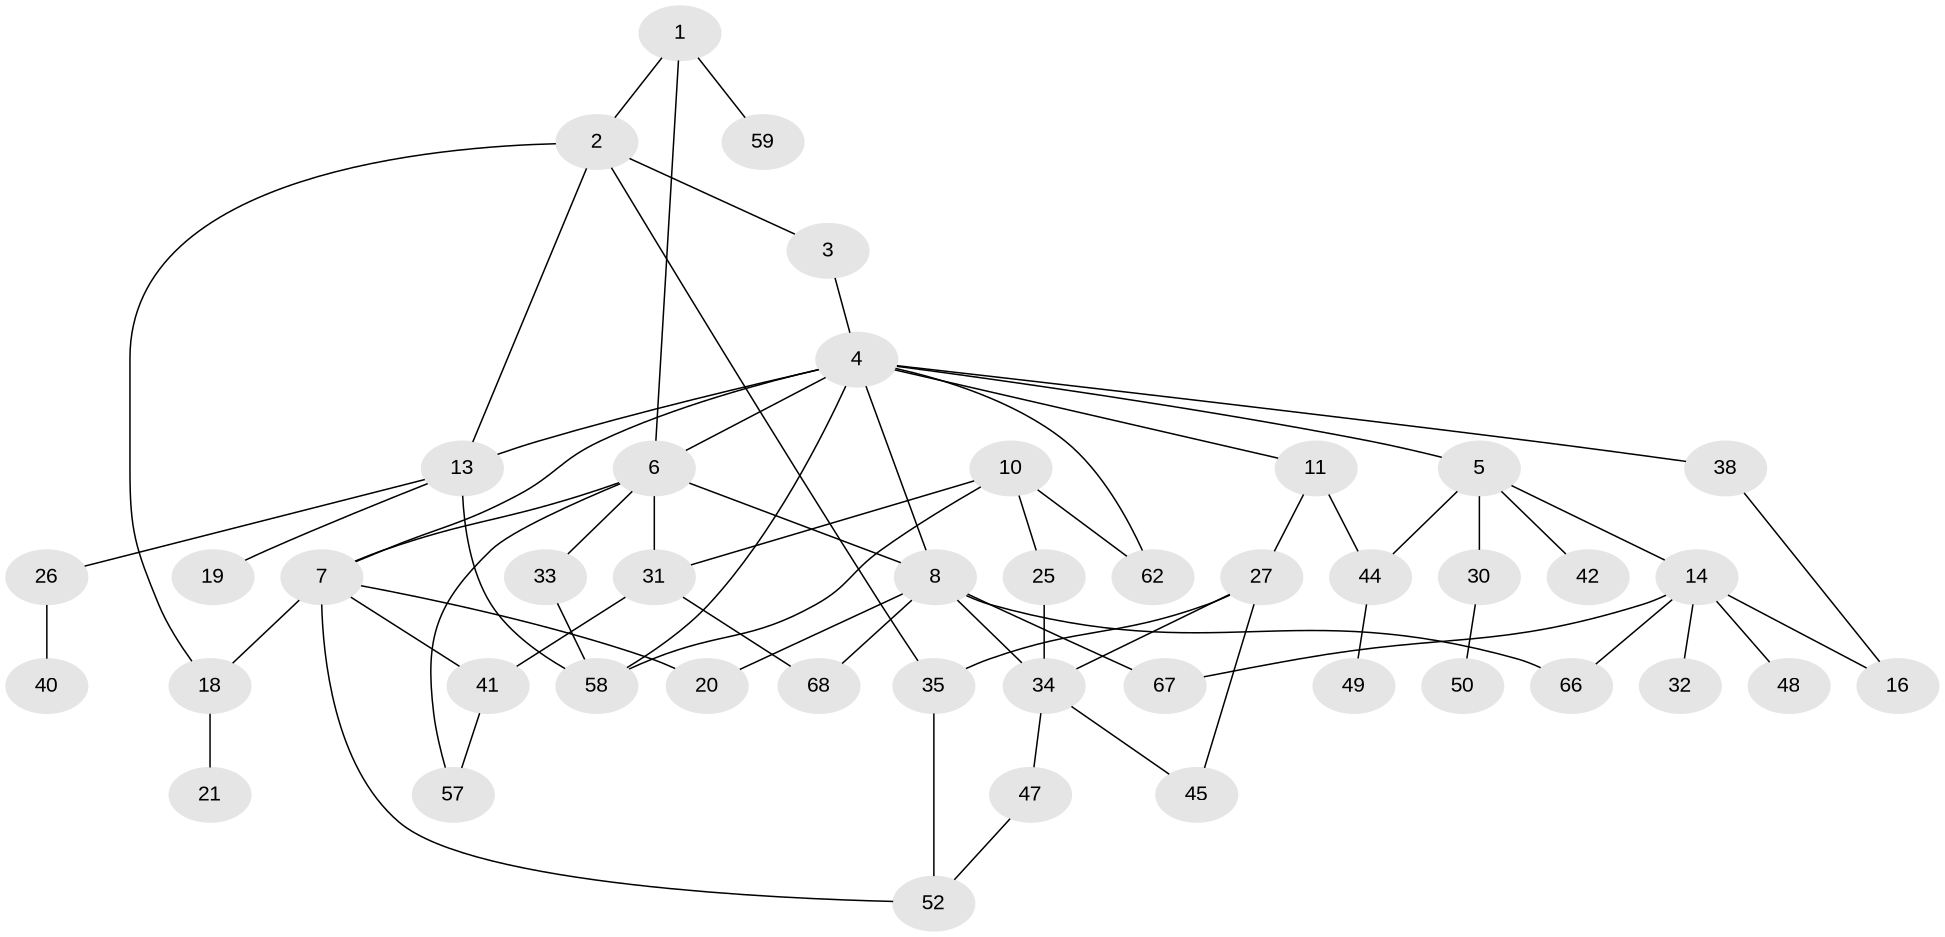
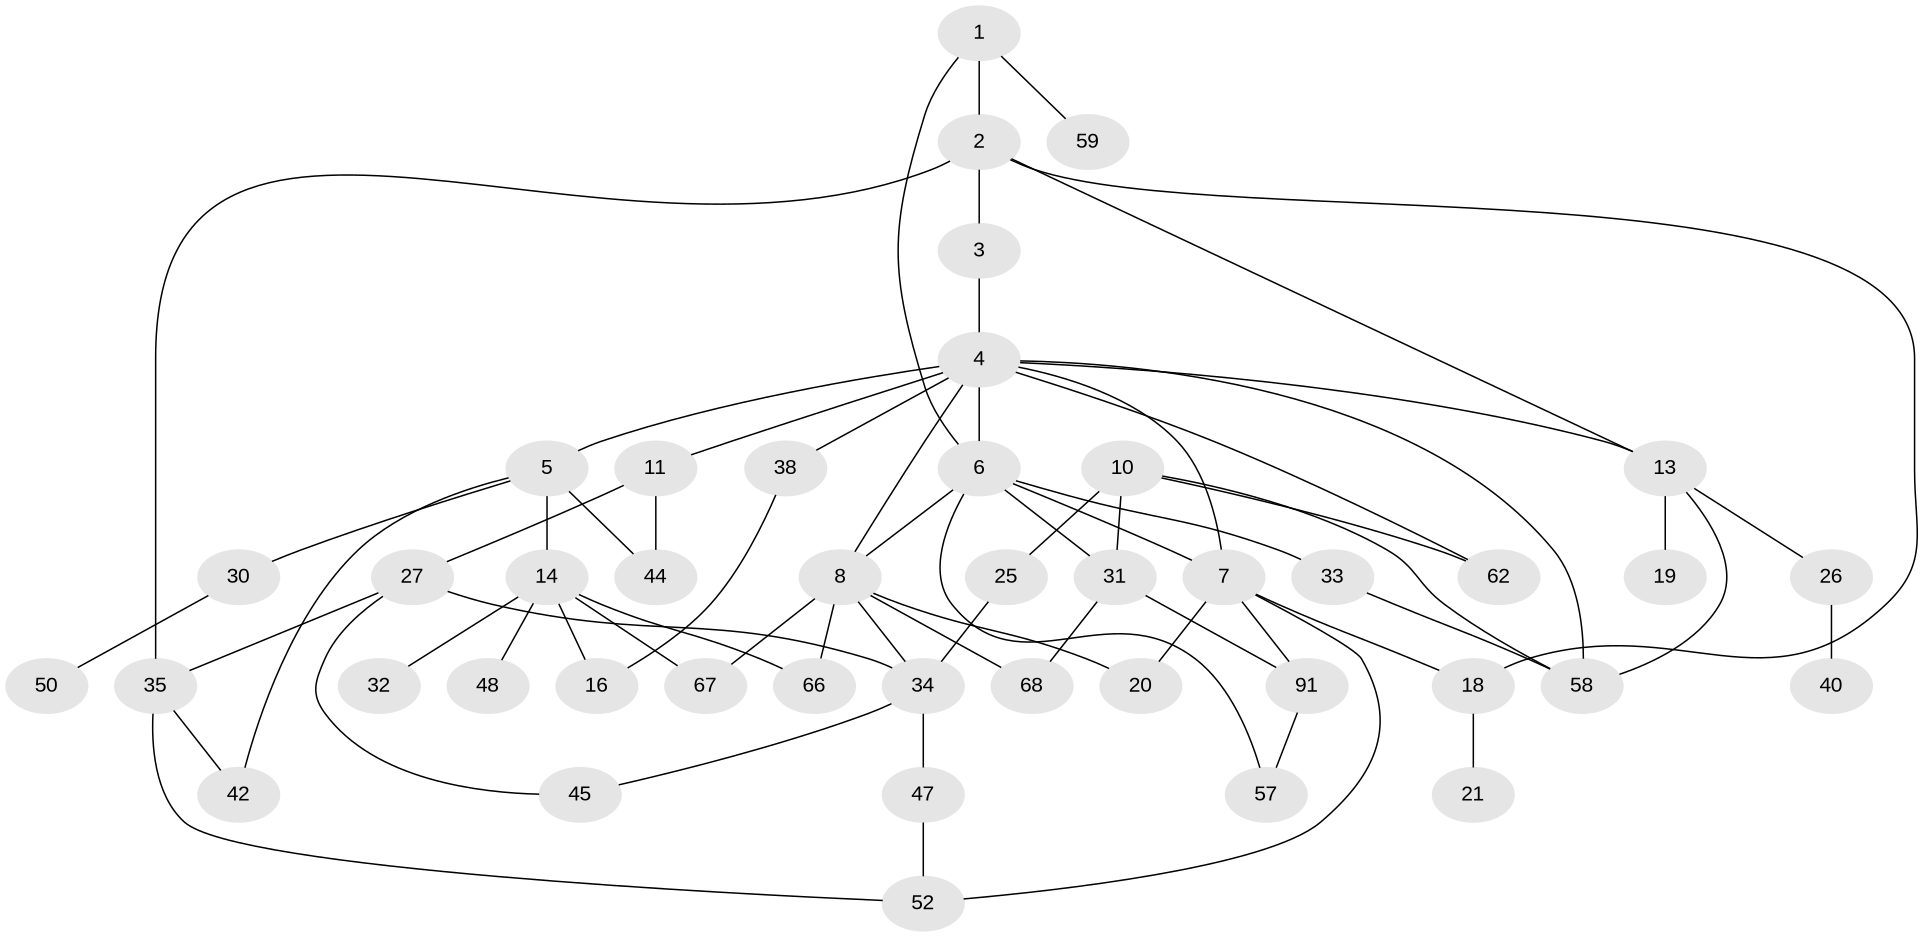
  graph {
    fontname="Liberation Sans"
    node [color=gray90 fontname="Liberation Sans" style=filled]
    edge [fontname="Liberation Sans"]
    1 [super="+24"]
    2 [super="+7"]
    6 [super="+54"]
    59
    3 [super="+29"]
    13 [super="+17"]
    18
    35 [super="+56"]
    n9 [label=7]
    8 [super="+22"]
    31 [super="+36"]
    33 [super="+37"]
    57 [super="+63"]
    4 [super="+65"]
    58 [super="+61"]
    19
    26 [super="+53"]
    21
    42
    52 [super="+64"]
    5 [super="+23"]
    11 [super="+68"]
    38
    62
    14 [super="+28"]
    30
    44 [super="+51"]
    20 [super="+55"]
-   41
+   41 [label=91]
    10 [super="+12"]
    25
    27
    16 [super="+39"]
    66
    67
    32
    48
    50
-   49
    34 [super="+43"]
    n41 [label=68]
    45 [super="+46"]
    47
    40
    1 -- 2
    1 -- 6
    1 -- 59
    2 -- 3
    2 -- 13
    2 -- 18
    2 -- 35
    6 -- n9
    6 -- 8
    6 -- 31
    6 -- 33
    6 -- 57
    3 -- 4
    13 -- 58
    13 -- 19
    13 -- 26
    18 -- 21
+   35 -- 42
    35 -- 52
    n9 -- 18
    n9 -- 52
    n9 -- 20
    n9 -- 41
    8 -- 20
    8 -- 66
    8 -- 67
    8 -- 34
    8 -- n41
    31 -- 41
    31 -- n41
    33 -- 58
    4 -- 6
    4 -- 13
    4 -- n9
    4 -- 8
    4 -- 58
    4 -- 5
    4 -- 11
    4 -- 38
    4 -- 62
    26 -- 40
    5 -- 42
    5 -- 14
    5 -- 30
    5 -- 44
    11 -- 44 [weight=2]
    11 -- 27
    38 -- 16
    14 -- 16
    14 -- 66
    14 -- 67
    14 -- 32
    14 -- 48
    30 -- 50
-   44 -- 49
    41 -- 57
    10 -- 31
    10 -- 58
    10 -- 62
    10 -- 25
    25 -- 34
    27 -- 35
    27 -- 34
    27 -- 45
    34 -- 45
    34 -- 47
    47 -- 52
  }
